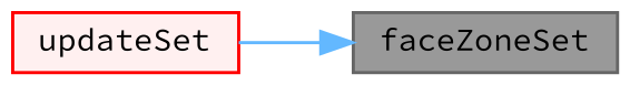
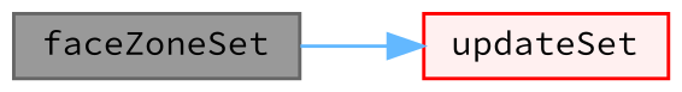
  digraph {
    rankdir=LR
    fontname="Source Code Pro"
    node [fontname="Source Code Pro" fontsize=10 shape=box style=filled]
    n1 [color=gray40 fillcolor=grey60 fontcolor=black height=0.2 label=faceZoneSet width=0.4]
    n2 [color=red fillcolor="#FFF0F0" height=0.2 label=updateSet width=0.4]
-   n2 -> n1 [color=steelblue1 fontname="Source Code Pro" fontsize=10 labelfontname=Helvetica labelfontsize=10 style=solid]
+   n1 -> n2 [color=steelblue1 fontname="Source Code Pro" fontsize=10 labelfontname=Helvetica labelfontsize=10 style=solid]
  }
